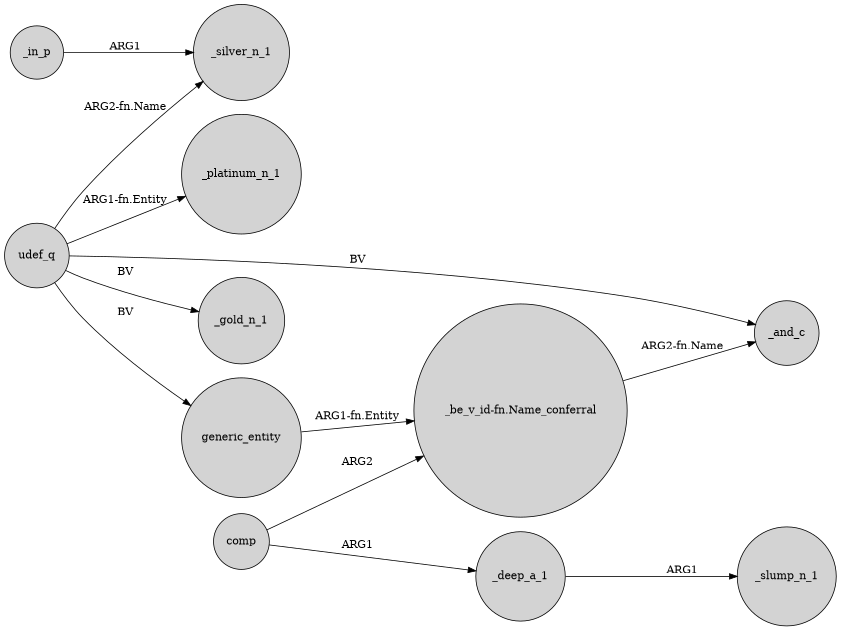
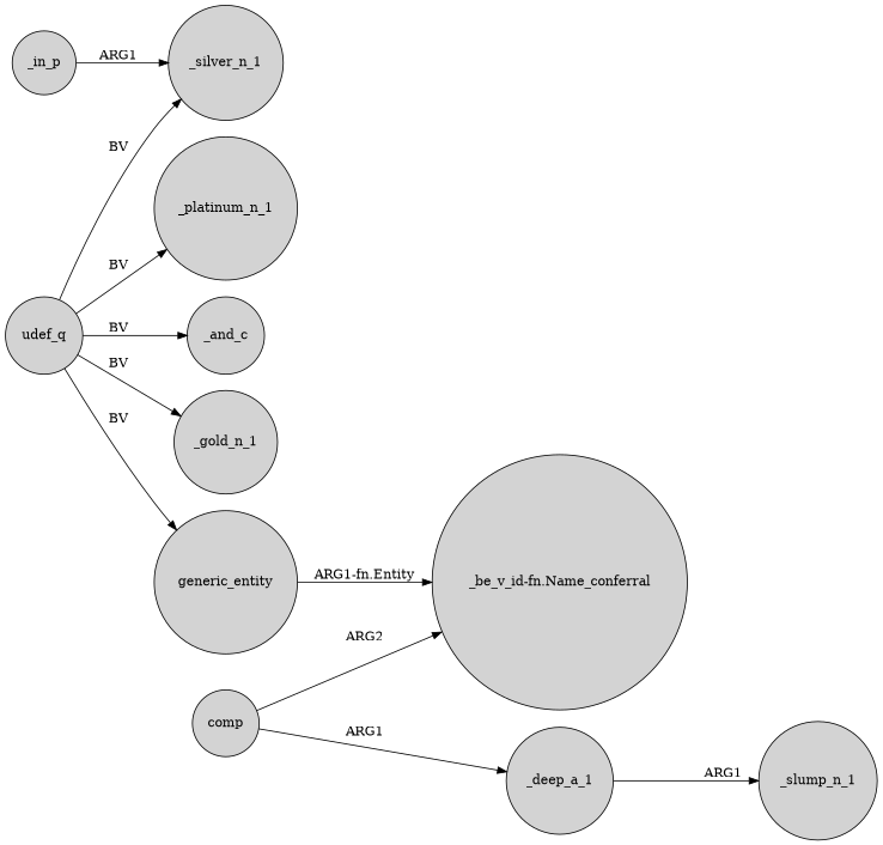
  digraph {
    rankdir=LR
    node [shape=circle style=filled]
    _in_p
    _silver_n_1
    udef_q
    _platinum_n_1
    _and_c
    _gold_n_1
    generic_entity
    "_be_v_id-fn.Name_conferral"
    _deep_a_1
    _slump_n_1
    comp
    _in_p -> _silver_n_1 [label=ARG1]
-   udef_q -> _silver_n_1 [label="ARG2-fn.Name"]
-   udef_q -> _platinum_n_1 [label="ARG1-fn.Entity"]
+   udef_q -> _silver_n_1 [label=BV]
+   udef_q -> _platinum_n_1 [label=BV]
    udef_q -> _and_c [label=BV]
    udef_q -> _gold_n_1 [label=BV]
    udef_q -> generic_entity [label=BV]
    generic_entity -> "_be_v_id-fn.Name_conferral" [label="ARG1-fn.Entity"]
-   "_be_v_id-fn.Name_conferral" -> _and_c [label="ARG2-fn.Name"]
    _deep_a_1 -> _slump_n_1 [label=ARG1]
    comp -> "_be_v_id-fn.Name_conferral" [label=ARG2]
    comp -> _deep_a_1 [label=ARG1]
  }
